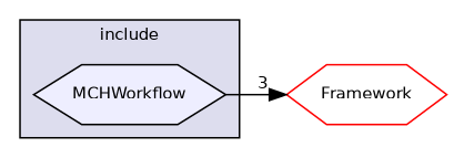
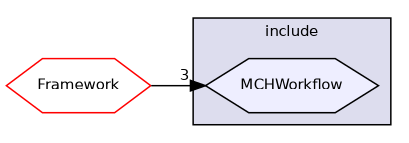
  digraph {
    compound=true
    rankdir=LR
    node [fontname=Helvetica fontsize=10 shape=hexagon]
    n1 [fillcolor="#eeeeff" label=MCHWorkflow pencolor=black style=filled]
    n2 [color=red label=Framework]
    subgraph cluster_1 {
      bgcolor="#ddddee"
      fontname=Helvetica
      fontsize=10
      label=include
      pencolor=black
      n1
    }
-   n1 -> n2 [headlabel=3 labeldistance=1.5 labelfontname=Helvetica labelfontsize=10]
+   n2 -> n1 [headlabel=3 labeldistance=1.5 labelfontname=Helvetica labelfontsize=10]
  }
